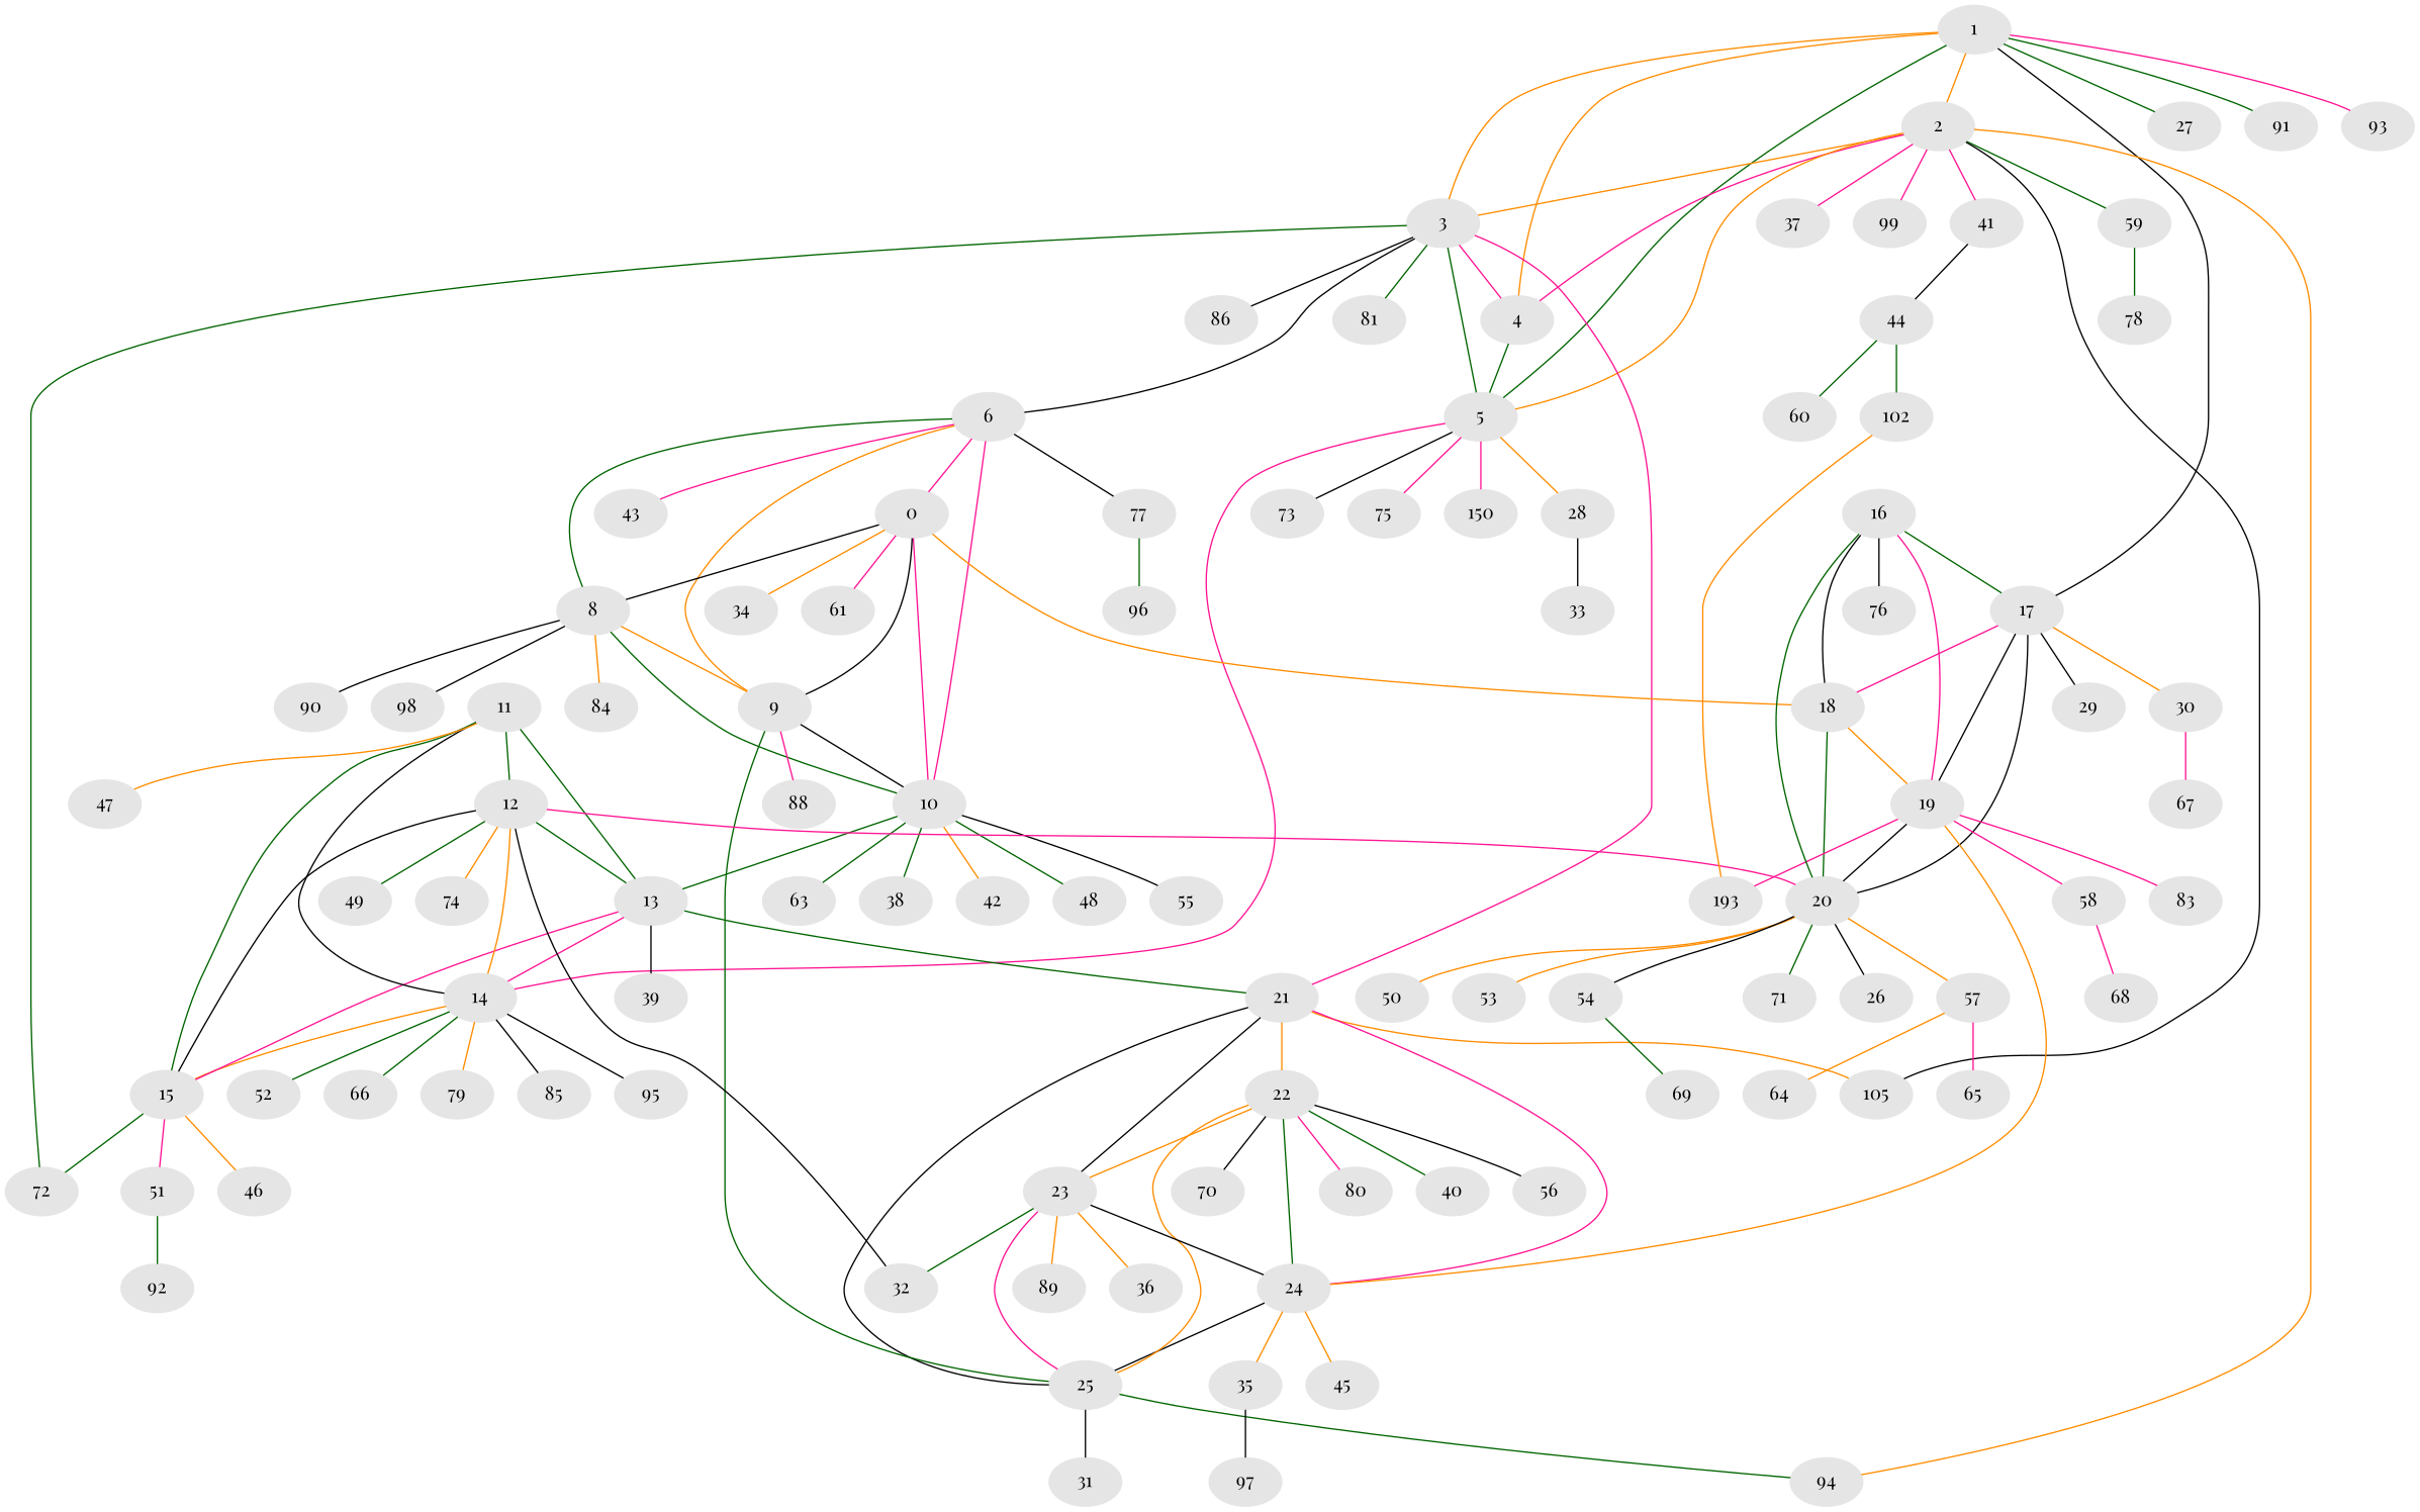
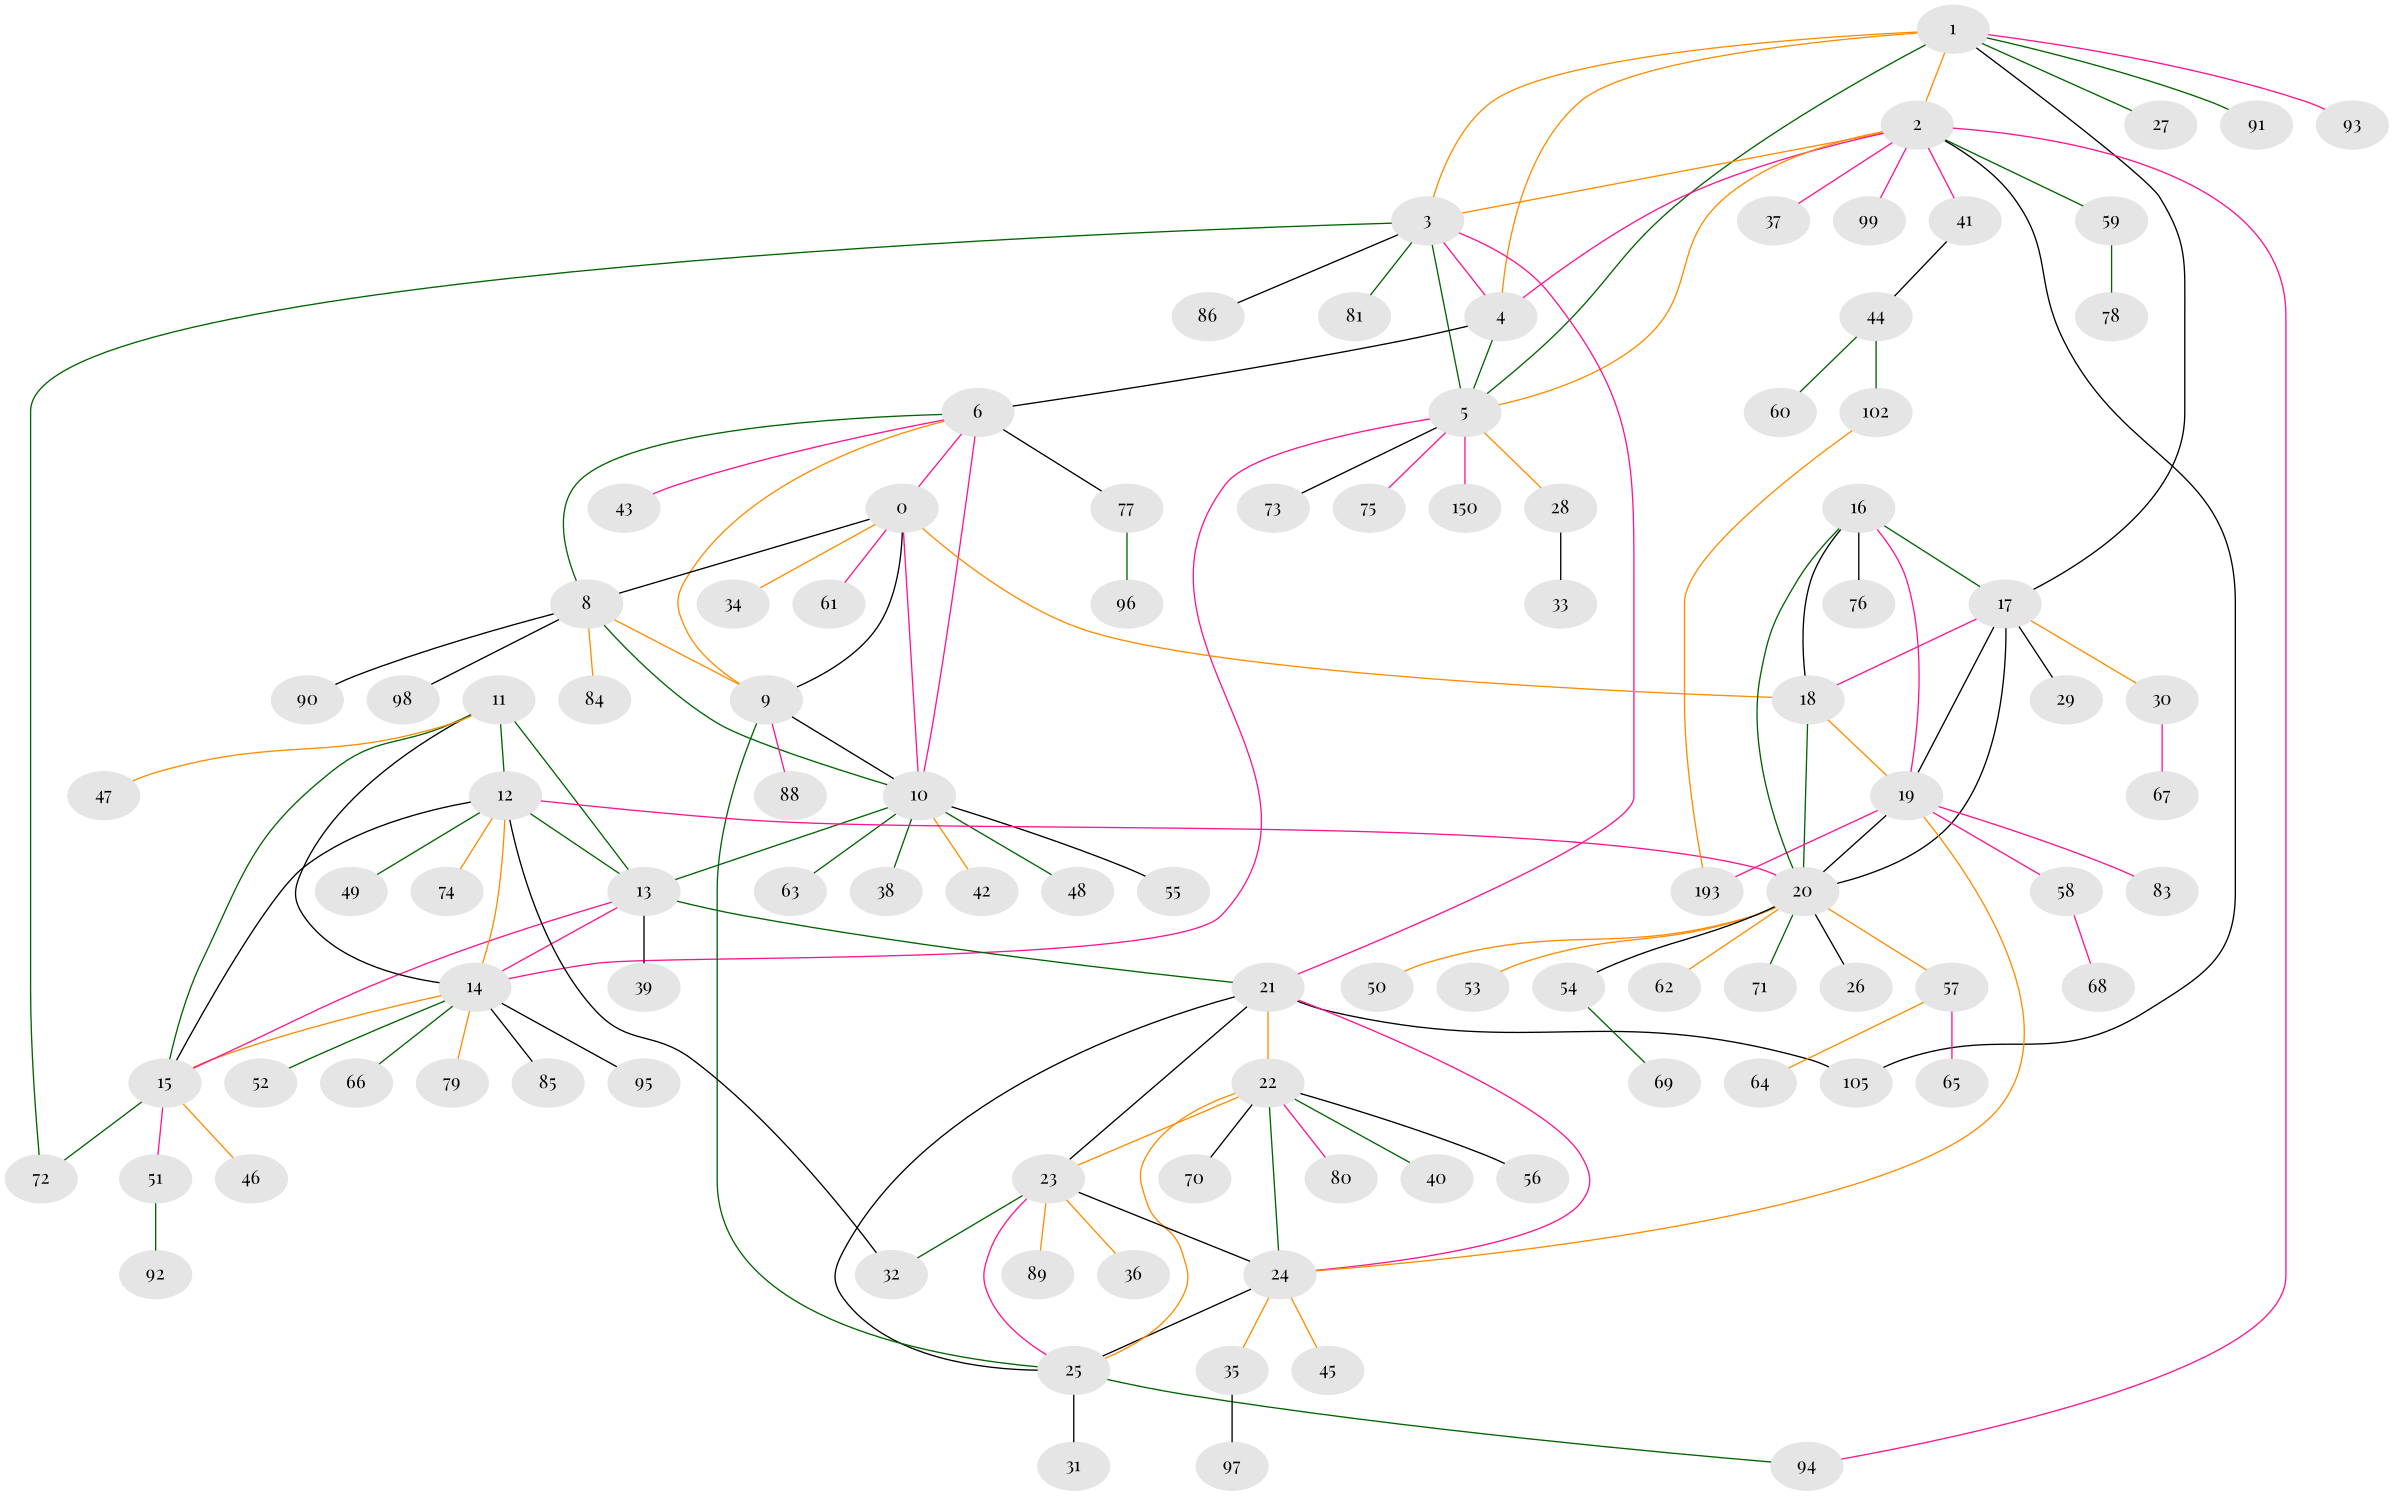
  graph {
    fontname="Playfair Display"
    node [color=gray90 fontname="Playfair Display" style=filled]
    edge [color=darkgreen fontname="Playfair Display"]
    1
    2
    3
    4
    5
    17
    27
    91
    93
    37
    41
    59
    94
    99
    n15 [label=105]
    6
    21
    72
    81
    86
    14
    28
    73
    75
    n25 [label=150]
    18
    20
    19
    29
    30
    44
    78
    n33 [label=0]
    8
    9
    10
    43
    77
    25
    24
    22
    23
    15
    52
    66
    79
    85
    95
    33
    34
    61
    84
    90
    98
    88
    13
    38
    42
    48
    55
    63
    96
    31
    39
    11
    12
    47
    32
    49
    74
    46
    51
    26
    50
    53
    54
    57
+   62
    71
    92
    16
    76
    58
    83
    n85 [label=193]
    67
    35
    45
    68
    69
    64
    65
    40
    56
    70
    80
    36
    89
    97
    60
    102
    1 -- 2 [color=darkorange]
    1 -- 3 [color=darkorange]
    1 -- 4 [color=darkorange]
    1 -- 5
    1 -- 17 [color=black]
    1 -- 27
    1 -- 91
    1 -- 93 [color=deeppink]
    2 -- 3 [color=darkorange]
    2 -- 4 [color=deeppink]
    2 -- 5 [color=darkorange]
    2 -- 37 [color=deeppink]
    2 -- 41 [color=deeppink]
    2 -- 59
-   2 -- 94 [color=darkorange]
+   2 -- 94 [color=deeppink]
    2 -- 99 [color=deeppink]
    2 -- n15 [color=black]
    3 -- 4 [color=deeppink]
    3 -- 5
-   3 -- 6 [color=black]
+   4 -- 6 [color=black]
    3 -- 21 [color=deeppink]
    3 -- 72
    3 -- 81
    3 -- 86 [color=black]
    4 -- 5
    5 -- 14 [color=deeppink]
    5 -- 28 [color=darkorange]
    5 -- 73 [color=black]
    5 -- 75 [color=deeppink]
    5 -- n25 [color=deeppink]
    17 -- 18 [color=deeppink]
    17 -- 20 [color=black]
    17 -- 19 [color=black]
    17 -- 29 [color=black]
    17 -- 30 [color=darkorange]
    41 -- 44 [color=black]
    59 -- 78
    6 -- n33 [color=deeppink]
    6 -- 8
    6 -- 9 [color=darkorange]
    6 -- 10 [color=deeppink]
    6 -- 43 [color=deeppink]
    6 -- 77 [color=black]
-   21 -- n15 [color=darkorange]
+   21 -- n15 [color=black]
    21 -- 25 [color=black]
    21 -- 24 [color=deeppink]
    21 -- 22 [color=darkorange]
    21 -- 23 [color=black]
    14 -- 15 [color=darkorange]
    14 -- 52
    14 -- 66
    14 -- 79 [color=darkorange]
    14 -- 85 [color=black]
    14 -- 95 [color=black]
    28 -- 33 [color=black]
    18 -- 20
    18 -- 19 [color=darkorange]
    20 -- 26 [color=black]
    20 -- 50 [color=darkorange]
    20 -- 53 [color=darkorange]
    20 -- 54 [color=black]
    20 -- 57 [color=darkorange]
+   20 -- 62 [color=darkorange]
    20 -- 71
    19 -- 20 [color=black]
    19 -- 24 [color=darkorange]
    19 -- 58 [color=deeppink]
    19 -- 83 [color=deeppink]
    19 -- n85 [color=deeppink]
    30 -- 67 [color=deeppink]
    44 -- 60
    44 -- 102
    n33 -- 18 [color=darkorange]
    n33 -- 8 [color=black]
    n33 -- 9 [color=black]
    n33 -- 10 [color=deeppink]
    n33 -- 34 [color=darkorange]
    n33 -- 61 [color=deeppink]
    8 -- 9 [color=darkorange]
    8 -- 10
    8 -- 84 [color=darkorange]
    8 -- 90 [color=black]
    8 -- 98 [color=black]
    9 -- 10 [color=black]
    9 -- 25
    9 -- 88 [color=deeppink]
    10 -- 13
    10 -- 38
    10 -- 42 [color=darkorange]
    10 -- 48
    10 -- 55 [color=black]
    10 -- 63
    77 -- 96
    25 -- 94
    25 -- 31 [color=black]
    24 -- 25 [color=black]
    24 -- 35 [color=darkorange]
    24 -- 45 [color=darkorange]
    22 -- 25 [color=darkorange]
    22 -- 24
    22 -- 23 [color=darkorange]
    22 -- 40
    22 -- 56 [color=black]
    22 -- 70 [color=black]
    22 -- 80 [color=deeppink]
    23 -- 25 [color=deeppink]
    23 -- 24 [color=black]
    23 -- 32
    23 -- 36 [color=darkorange]
    23 -- 89 [color=darkorange]
    15 -- 72
    15 -- 46 [color=darkorange]
    15 -- 51 [color=deeppink]
    13 -- 21
    13 -- 14 [color=deeppink]
    13 -- 15 [color=deeppink]
    13 -- 39 [color=black]
    11 -- 14 [color=black]
    11 -- 15
    11 -- 13
    11 -- 12
    11 -- 47 [color=darkorange]
    12 -- 14 [color=darkorange]
    12 -- 20 [color=deeppink]
    12 -- 15 [color=black]
    12 -- 13
    12 -- 32 [color=black]
    12 -- 49
    12 -- 74 [color=darkorange]
    51 -- 92
    54 -- 69
    57 -- 64 [color=darkorange]
    57 -- 65 [color=deeppink]
    16 -- 17
    16 -- 18 [color=black]
    16 -- 20
    16 -- 19 [color=deeppink]
    16 -- 76 [color=black]
    58 -- 68 [color=deeppink]
    35 -- 97 [color=black]
    102 -- n85 [color=darkorange]
  }
